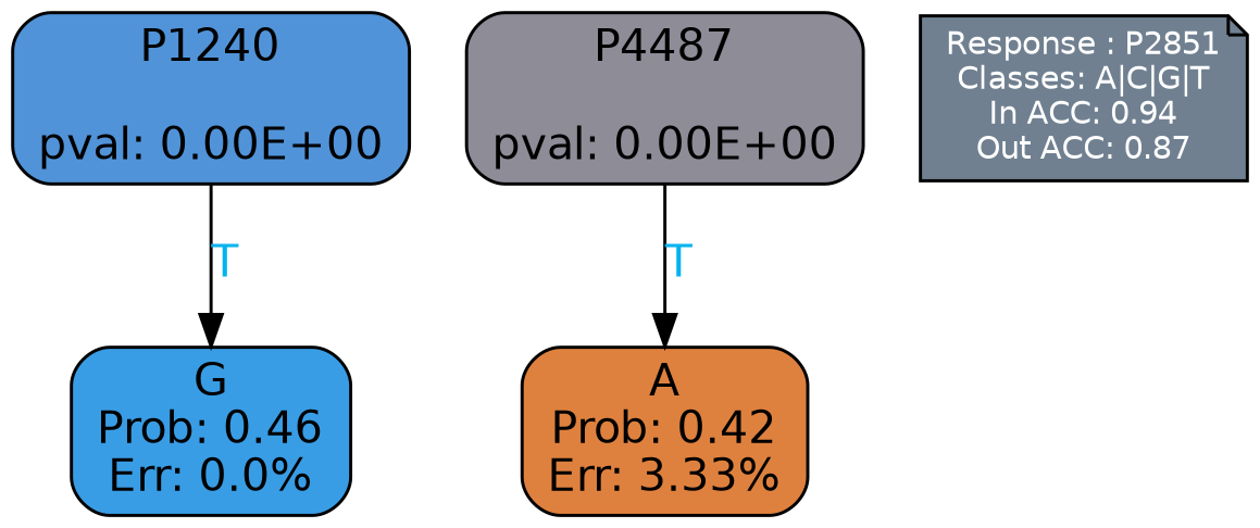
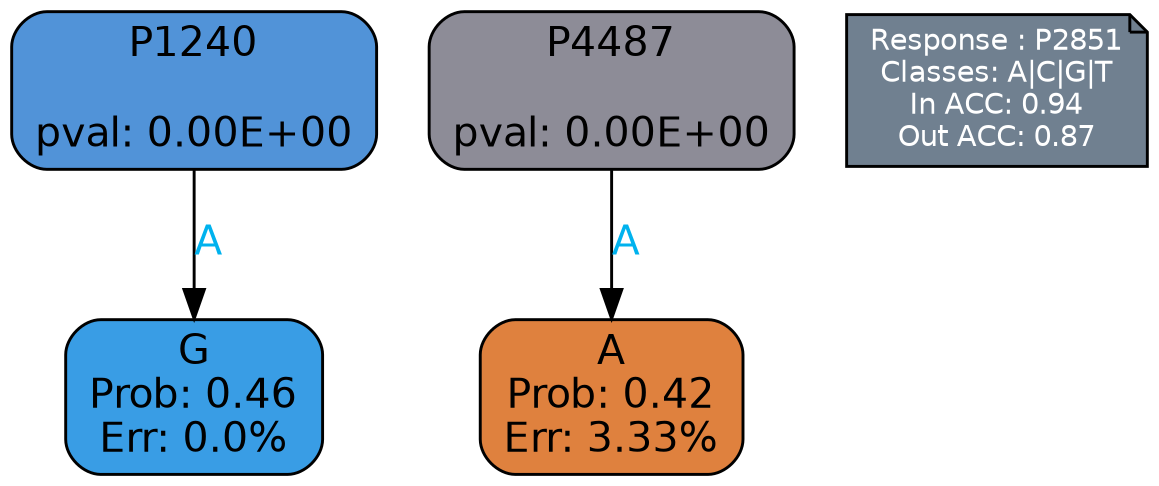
  digraph {
    ranksep=equally
    splines=polylines
    node [color=black fontname=helvetica shape=box style="filled, rounded"]
    edge [fontcolor=deepskyblue2 fontname=helvetica]
    n1 [fillcolor="#399de5" label="G\nProb: 0.46\nErr: 0.0%"]
    n2 [fillcolor="#df813e" label="A\nProb: 0.42\nErr: 3.33%"]
    n3 [align=left fillcolor=slategray fontcolor=white fontsize=10 label="Response : P2851\nClasses: A|C|G|T\nIn ACC: 0.94\nOut ACC: 0.87\n" shape=note style=filled]
    n4 [fillcolor="#8d8c97" label="P4487\n\npval: 0.00E+00"]
    n5 [fillcolor="#5193d8" label="P1240\n\npval: 0.00E+00"]
    subgraph sub_1 {
      rank=same
      n1
      n2
    }
    subgraph sub_2 {
      rank=same
      n3
      n4
    }
-   n4 -> n2 [label=T]
-   n5 -> n1 [label=T]
+   n4 -> n2 [label=A]
+   n5 -> n1 [label=A]
  }
